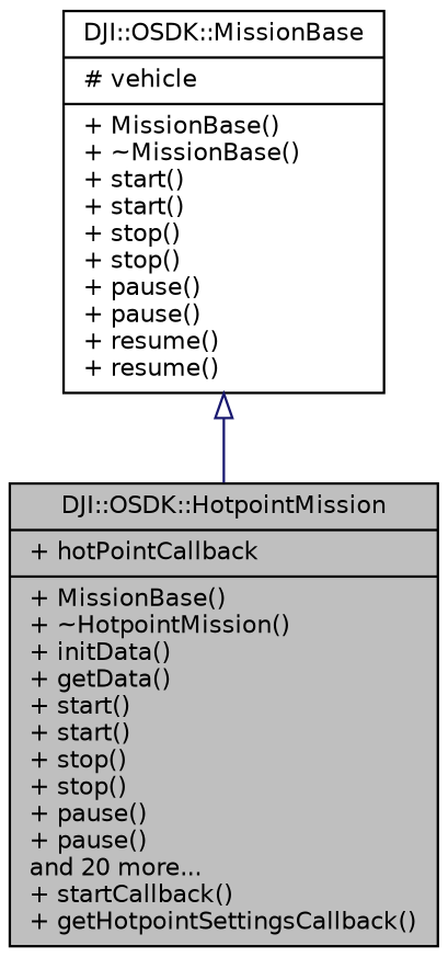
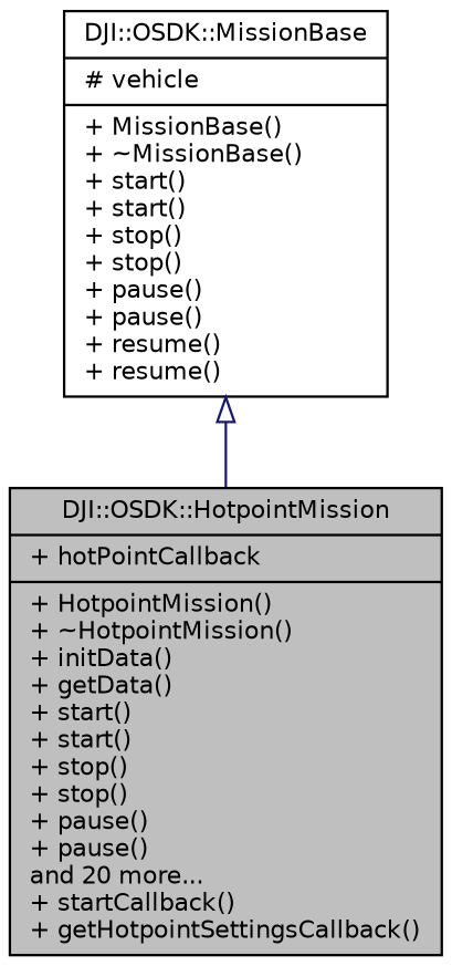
  digraph {
    node [color=black fontname=Helvetica fontsize=10 shape=record style=filled]
-   n1 [fillcolor=grey75 fontcolor=black height=0.2 label="{DJI::OSDK::HotpointMission\n|+ hotPointCallback\l|+ MissionBase()\l+ ~HotpointMission()\l+ initData()\l+ getData()\l+ start()\l+ start()\l+ stop()\l+ stop()\l+ pause()\l+ pause()\land 20 more...\l+ startCallback()\l+ getHotpointSettingsCallback()\l}" width=0.4]
+   n1 [fillcolor=grey75 fontcolor=black height=0.2 label="{DJI::OSDK::HotpointMission\n|+ hotPointCallback\l|+ HotpointMission()\l+ ~HotpointMission()\l+ initData()\l+ getData()\l+ start()\l+ start()\l+ stop()\l+ stop()\l+ pause()\l+ pause()\land 20 more...\l+ startCallback()\l+ getHotpointSettingsCallback()\l}" width=0.4]
    n2 [fillcolor=white height=0.2 label="{DJI::OSDK::MissionBase\n|# vehicle\l|+ MissionBase()\l+ ~MissionBase()\l+ start()\l+ start()\l+ stop()\l+ stop()\l+ pause()\l+ pause()\l+ resume()\l+ resume()\l}" width=0.4]
    n2 -> n1 [arrowtail=onormal color=midnightblue dir=back fontname=Helvetica fontsize=10 labelfontname=Helvetica labelfontsize=10 style=solid]
  }
